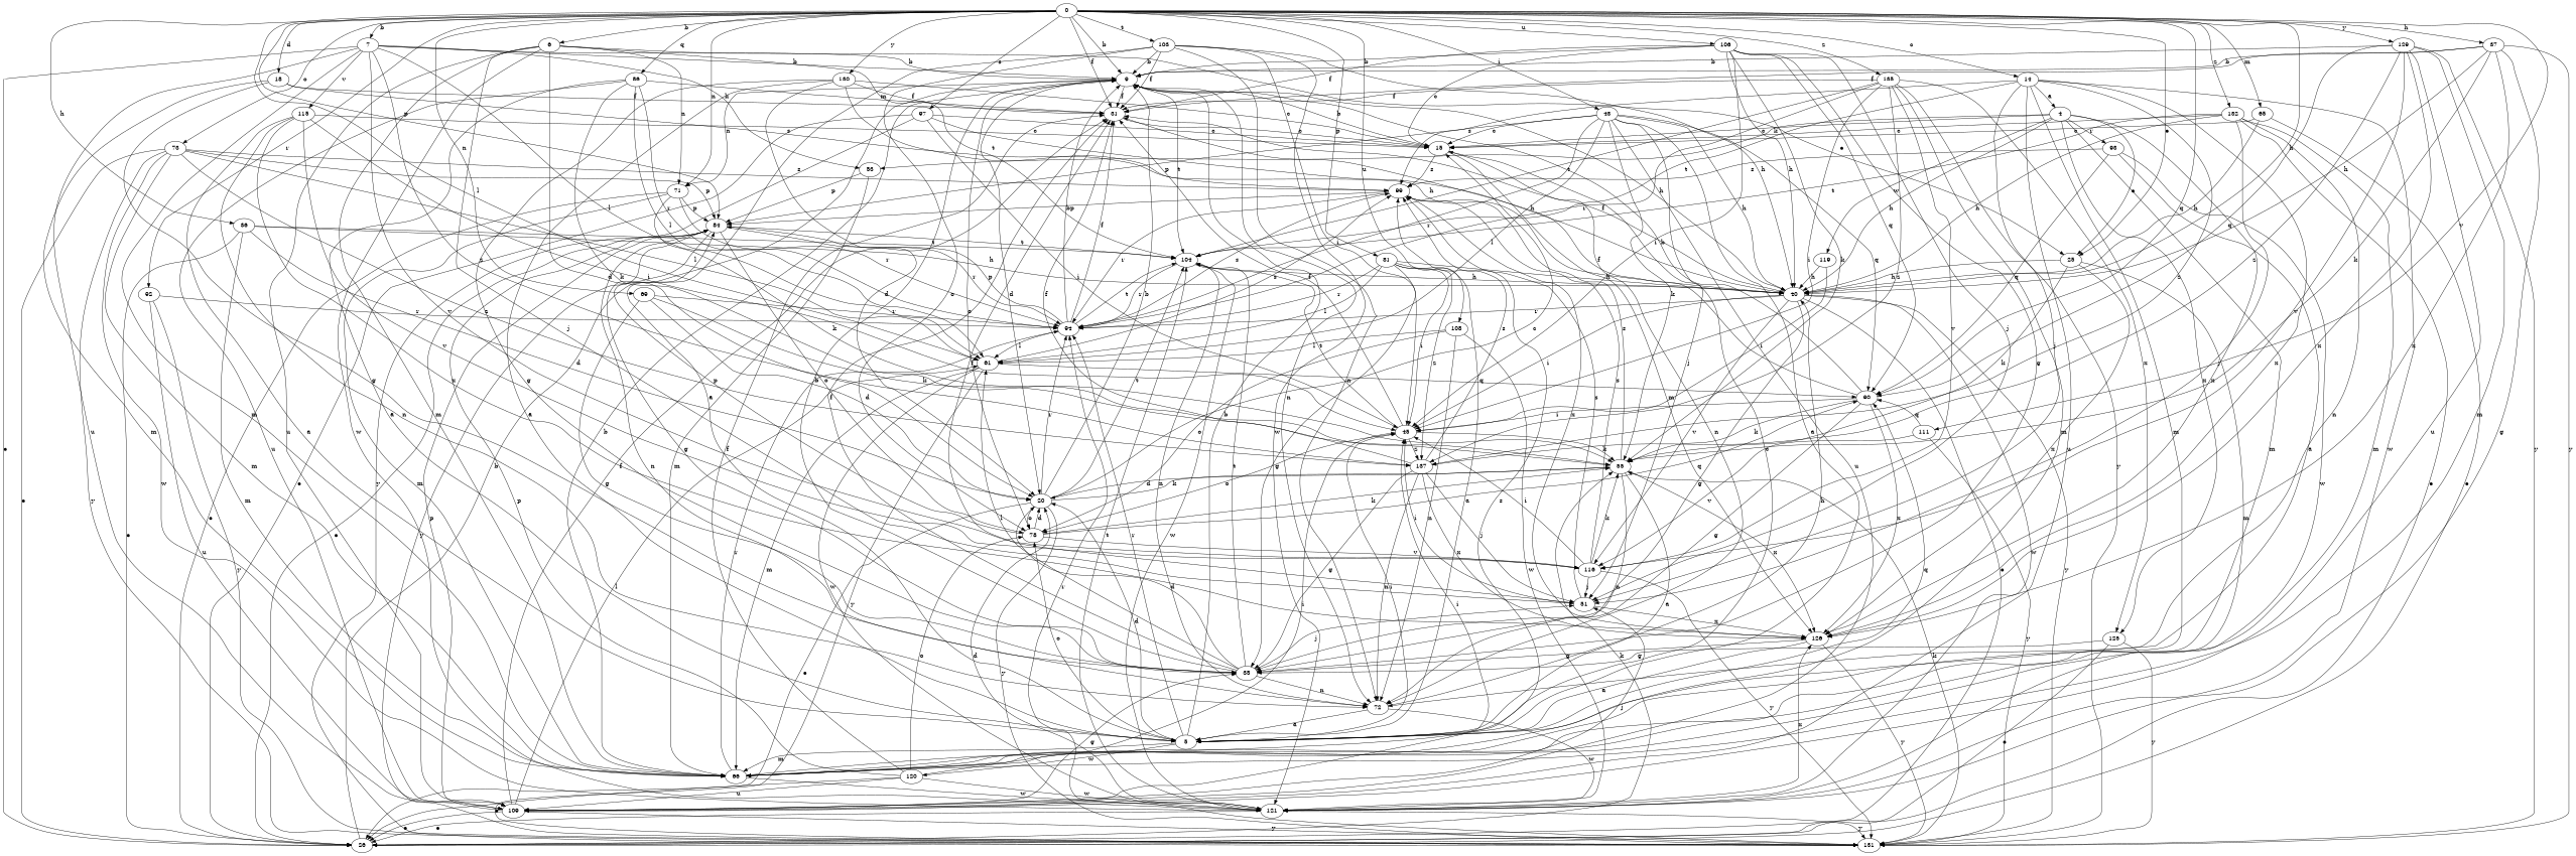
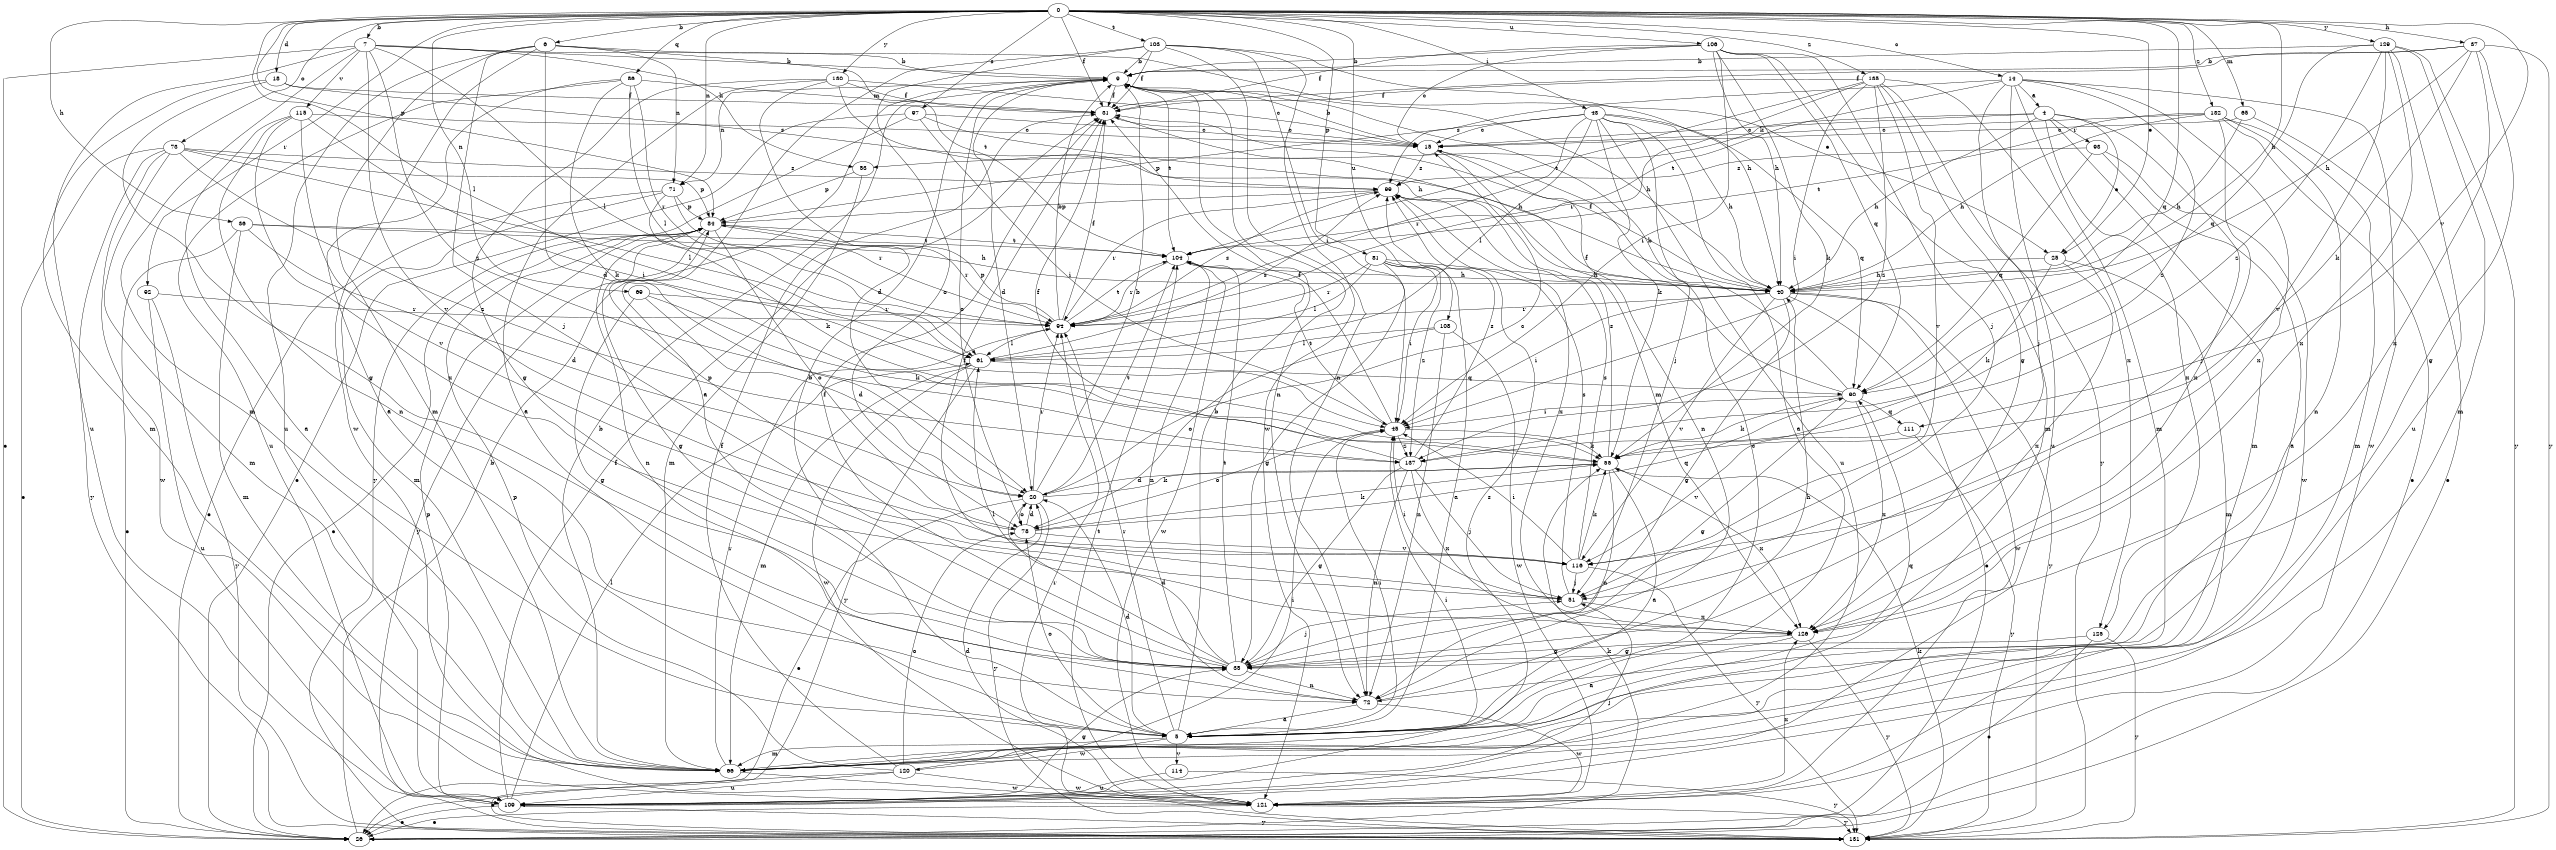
  strict digraph {
    0
    6
    7
    9
    14
    18
    25
    31
    36
    37
    40
    43
    61
    65
    69
    71
    73
    81
    84
    86
    90
    92
    97
    103
    106
    108
    111
    129
    130
    132
    135
    66
    20
    51
    104
    109
    121
    53
    26
    115
    116
    137
    78
    72
    4
    126
    99
    35
    55
    15
    131
    45
    94
    5
    125
    93
-   119
+   114
    120
    0 -> 6 [label=b]
    0 -> 7 [label=b]
-   0 -> 9 [label=b]
    0 -> 14 [label=c]
    0 -> 18 [label=d]
    0 -> 25 [label=e]
    0 -> 31 [label=f]
    0 -> 36 [label=h]
    0 -> 37 [label=h]
    0 -> 40 [label=h]
    0 -> 43 [label=i]
    0 -> 61 [label=l]
    0 -> 65 [label=m]
    0 -> 69 [label=n]
    0 -> 71 [label=n]
    0 -> 73 [label=o]
    0 -> 81 [label=p]
    0 -> 84 [label=p]
    0 -> 86 [label=q]
    0 -> 90 [label=q]
    0 -> 92 [label=r]
    0 -> 97 [label=s]
    0 -> 103 [label=t]
    0 -> 106 [label=u]
    0 -> 108 [label=u]
    0 -> 111 [label=v]
    0 -> 129 [label=y]
    0 -> 130 [label=y]
    0 -> 132 [label=z]
    0 -> 135 [label=z]
    6 -> 9 [label=b]
    6 -> 71 [label=n]
    6 -> 66 [label=m]
    6 -> 20 [label=d]
    6 -> 51 [label=j]
    6 -> 104 [label=t]
    6 -> 109 [label=u]
    6 -> 121 [label=w]
    7 -> 9 [label=b]
    7 -> 25 [label=e]
    7 -> 61 [label=l]
    7 -> 66 [label=m]
    7 -> 109 [label=u]
    7 -> 53 [label=k]
    7 -> 26 [label=e]
    7 -> 115 [label=v]
    7 -> 116 [label=v]
    7 -> 137 [label=z]
    9 -> 31 [label=f]
    9 -> 40 [label=h]
    9 -> 71 [label=n]
    9 -> 20 [label=d]
    9 -> 104 [label=t]
    9 -> 78 [label=o]
    9 -> 72 [label=n]
    14 -> 66 [label=m]
    14 -> 51 [label=j]
    14 -> 104 [label=t]
    14 -> 109 [label=u]
    14 -> 121 [label=w]
    14 -> 137 [label=z]
    14 -> 4 [label=a]
    14 -> 126 [label=x]
    14 -> 99 [label=s]
    18 -> 31 [label=f]
    18 -> 66 [label=m]
    18 -> 99 [label=s]
    18 -> 35 [label=g]
    25 -> 40 [label=h]
    25 -> 66 [label=m]
    25 -> 126 [label=x]
    25 -> 55 [label=k]
    31 -> 15 [label=c]
    36 -> 40 [label=h]
    36 -> 66 [label=m]
    36 -> 20 [label=d]
    36 -> 104 [label=t]
    36 -> 26 [label=e]
    37 -> 9 [label=b]
    37 -> 31 [label=f]
    37 -> 40 [label=h]
    37 -> 126 [label=x]
-   37 -> 121 [label=g]
+   37 -> 35 [label=g]
    37 -> 55 [label=k]
    37 -> 131 [label=y]
    40 -> 31 [label=f]
    40 -> 121 [label=w]
    40 -> 26 [label=e]
    40 -> 116 [label=v]
    40 -> 35 [label=g]
    40 -> 131 [label=y]
    40 -> 45 [label=i]
    40 -> 94 [label=r]
    43 -> 40 [label=h]
    43 -> 61 [label=l]
    43 -> 84 [label=p]
    43 -> 90 [label=q]
    43 -> 51 [label=j]
    43 -> 109 [label=u]
    43 -> 55 [label=k]
    43 -> 15 [label=c]
    43 -> 94 [label=r]
    43 -> 5 [label=a]
    61 -> 90 [label=q]
    61 -> 66 [label=m]
    61 -> 121 [label=w]
    61 -> 99 [label=s]
    61 -> 131 [label=y]
    65 -> 40 [label=h]
    65 -> 26 [label=e]
    65 -> 15 [label=c]
    69 -> 20 [label=d]
    69 -> 35 [label=g]
    69 -> 55 [label=k]
    69 -> 94 [label=r]
    71 -> 84 [label=p]
    71 -> 66 [label=m]
    71 -> 26 [label=e]
    71 -> 55 [label=k]
    71 -> 94 [label=r]
    73 -> 61 [label=l]
    73 -> 84 [label=p]
    73 -> 66 [label=m]
    73 -> 121 [label=w]
    73 -> 26 [label=e]
    73 -> 137 [label=z]
    73 -> 99 [label=s]
    73 -> 131 [label=y]
    81 -> 40 [label=h]
    81 -> 61 [label=l]
    81 -> 137 [label=z]
    81 -> 35 [label=g]
    81 -> 45 [label=i]
    81 -> 94 [label=r]
    81 -> 5 [label=a]
    84 -> 104 [label=t]
    84 -> 26 [label=e]
    84 -> 78 [label=o]
    84 -> 72 [label=n]
    84 -> 35 [label=g]
    84 -> 131 [label=y]
    84 -> 94 [label=r]
    86 -> 31 [label=m]
    86 -> 61 [label=l]
    86 -> 109 [label=u]
    86 -> 55 [label=k]
    86 -> 94 [label=r]
    86 -> 5 [label=a]
    90 -> 9 [label=b]
    90 -> 31 [label=f]
    90 -> 126 [label=x]
    90 -> 35 [label=g]
    90 -> 55 [label=k]
    90 -> 45 [label=i]
    92 -> 109 [label=u]
    92 -> 131 [label=y]
    92 -> 94 [label=r]
    97 -> 40 [label=h]
    97 -> 26 [label=e]
    97 -> 15 [label=c]
    97 -> 131 [label=y]
    97 -> 45 [label=i]
    103 -> 9 [label=b]
    103 -> 31 [label=f]
    103 -> 40 [label=h]
    103 -> 121 [label=w]
    103 -> 78 [label=o]
    103 -> 72 [label=n]
    103 -> 45 [label=i]
    103 -> 5 [label=a]
    106 -> 9 [label=b]
    106 -> 31 [label=f]
    106 -> 40 [label=h]
    106 -> 90 [label=q]
    106 -> 51 [label=j]
    106 -> 35 [label=g]
    106 -> 55 [label=k]
    106 -> 15 [label=c]
    106 -> 45 [label=i]
    108 -> 61 [label=l]
    108 -> 121 [label=w]
    108 -> 78 [label=o]
    108 -> 72 [label=n]
-   111 -> 90 [label=q]
+   90 -> 111 [label=q]
    111 -> 116 [label=v]
    111 -> 131 [label=y]
    129 -> 9 [label=b]
    129 -> 90 [label=q]
    129 -> 66 [label=m]
    129 -> 109 [label=u]
    129 -> 116 [label=v]
    129 -> 137 [label=z]
    129 -> 126 [label=x]
    129 -> 131 [label=y]
    130 -> 31 [label=f]
    130 -> 40 [label=h]
    130 -> 20 [label=d]
    130 -> 35 [label=g]
    130 -> 15 [label=c]
    130 -> 5 [label=a]
    132 -> 40 [label=h]
    132 -> 66 [label=m]
    132 -> 51 [label=j]
    132 -> 104 [label=t]
    132 -> 26 [label=e]
    132 -> 72 [label=n]
    132 -> 15 [label=c]
    135 -> 31 [label=f]
    135 -> 66 [label=m]
    135 -> 104 [label=t]
    135 -> 116 [label=v]
    135 -> 137 [label=z]
    135 -> 131 [label=y]
    135 -> 45 [label=i]
    135 -> 94 [label=r]
    135 -> 125 [label=x]
    66 -> 9 [label=b]
    66 -> 121 [label=w]
    66 -> 45 [label=i]
    66 -> 94 [label=r]
    20 -> 9 [label=b]
    20 -> 104 [label=t]
    20 -> 26 [label=e]
    20 -> 78 [label=o]
    20 -> 55 [label=k]
    20 -> 15 [label=c]
    20 -> 131 [label=y]
    20 -> 94 [label=r]
    51 -> 31 [label=f]
    51 -> 126 [label=x]
    51 -> 99 [label=s]
    51 -> 45 [label=i]
    104 -> 40 [label=h]
    104 -> 121 [label=w]
    104 -> 72 [label=n]
    104 -> 94 [label=r]
    109 -> 31 [label=f]
    109 -> 61 [label=l]
    109 -> 84 [label=p]
    109 -> 51 [label=j]
    109 -> 26 [label=e]
    109 -> 99 [label=s]
    109 -> 35 [label=g]
    109 -> 131 [label=y]
    121 -> 20 [label=d]
    121 -> 104 [label=t]
    121 -> 26 [label=e]
    121 -> 126 [label=x]
    121 -> 131 [label=y]
    53 -> 84 [label=p]
    53 -> 66 [label=m]
    26 -> 9 [label=b]
    26 -> 55 [label=k]
    115 -> 116 [label=v]
    115 -> 72 [label=n]
    115 -> 126 [label=x]
    115 -> 15 [label=c]
    115 -> 45 [label=i]
    115 -> 5 [label=a]
    116 -> 51 [label=j]
    116 -> 99 [label=s]
    116 -> 55 [label=k]
    116 -> 131 [label=y]
    116 -> 45 [label=i]
    137 -> 31 [label=f]
    137 -> 51 [label=j]
    137 -> 72 [label=n]
    137 -> 126 [label=x]
    137 -> 99 [label=s]
    137 -> 35 [label=g]
    78 -> 84 [label=p]
    78 -> 90 [label=q]
    78 -> 20 [label=d]
    78 -> 116 [label=v]
    78 -> 55 [label=k]
    72 -> 40 [label=h]
    72 -> 121 [label=w]
    72 -> 5 [label=a]
    4 -> 25 [label=e]
    4 -> 40 [label=h]
    4 -> 66 [label=m]
    4 -> 53 [label=k]
    4 -> 126 [label=x]
    4 -> 15 [label=c]
    4 -> 125 [label=x]
    4 -> 93 [label=r]
-   4 -> 119 [label=w]
    126 -> 35 [label=g]
    126 -> 131 [label=y]
    126 -> 5 [label=a]
    99 -> 84 [label=p]
    99 -> 126 [label=x]
    99 -> 94 [label=r]
    35 -> 9 [label=b]
    35 -> 31 [label=f]
    35 -> 61 [label=l]
    35 -> 20 [label=d]
    35 -> 51 [label=j]
    35 -> 104 [label=t]
    35 -> 72 [label=n]
    55 -> 20 [label=d]
    55 -> 72 [label=n]
    55 -> 126 [label=x]
    55 -> 99 [label=s]
    55 -> 5 [label=a]
    15 -> 9 [label=b]
    15 -> 72 [label=n]
    15 -> 126 [label=m]
    15 -> 99 [label=s]
    131 -> 55 [label=k]
    131 -> 94 [label=r]
    45 -> 31 [label=f]
    45 -> 104 [label=t]
    45 -> 137 [label=z]
    45 -> 78 [label=o]
    45 -> 55 [label=k]
    94 -> 9 [label=b]
    94 -> 31 [label=f]
    94 -> 61 [label=l]
    94 -> 84 [label=p]
    94 -> 104 [label=t]
    94 -> 99 [label=s]
    5 -> 9 [label=b]
    5 -> 90 [label=q]
    5 -> 66 [label=m]
    5 -> 20 [label=d]
    5 -> 78 [label=o]
    5 -> 15 [label=c]
    5 -> 45 [label=i]
    5 -> 94 [label=r]
+   5 -> 114 [label=v]
    5 -> 120 [label=w]
    125 -> 26 [label=e]
    125 -> 35 [label=g]
    125 -> 131 [label=y]
    93 -> 90 [label=q]
    93 -> 121 [label=w]
    93 -> 99 [label=s]
    93 -> 5 [label=a]
-   119 -> 40 [label=h]
-   119 -> 45 [label=i]
+   114 -> 109 [label=u]
+   114 -> 131 [label=y]
    120 -> 31 [label=f]
    120 -> 84 [label=p]
    120 -> 109 [label=u]
    120 -> 121 [label=w]
    120 -> 26 [label=e]
    120 -> 78 [label=o]
    120 -> 45 [label=i]
  }
